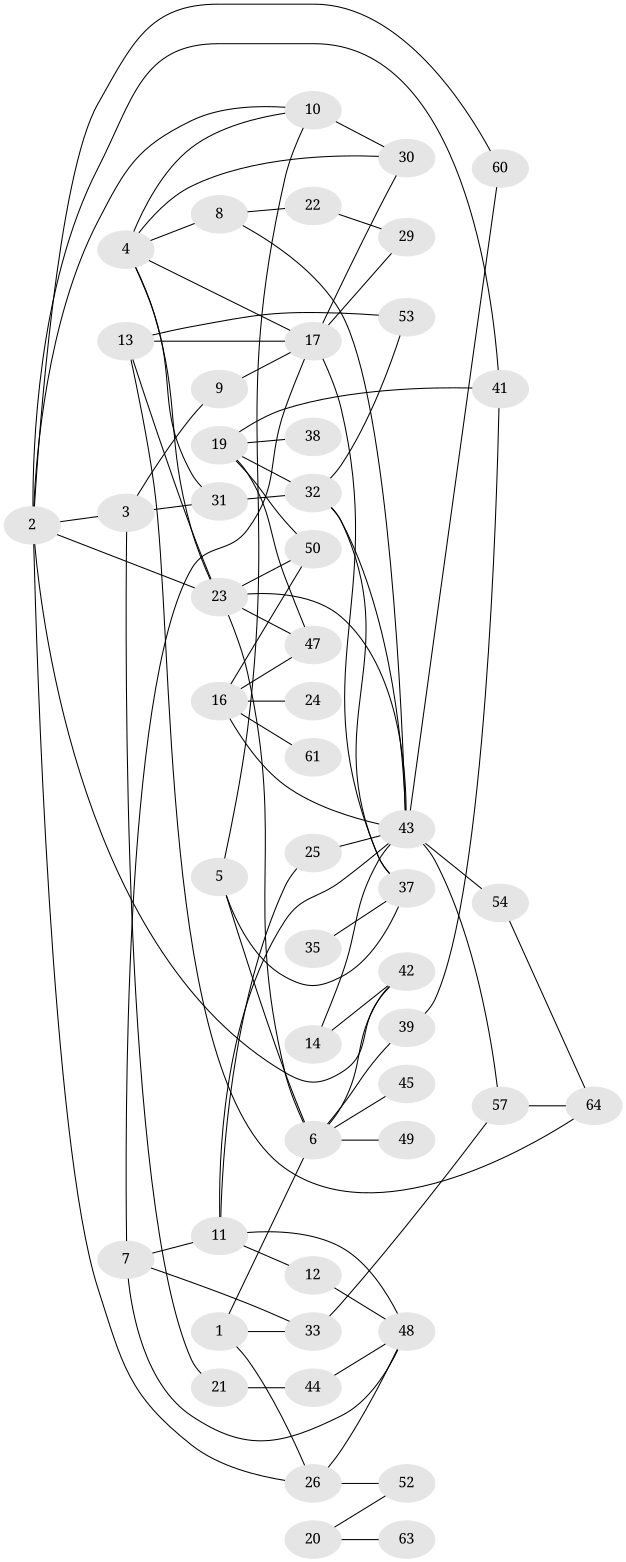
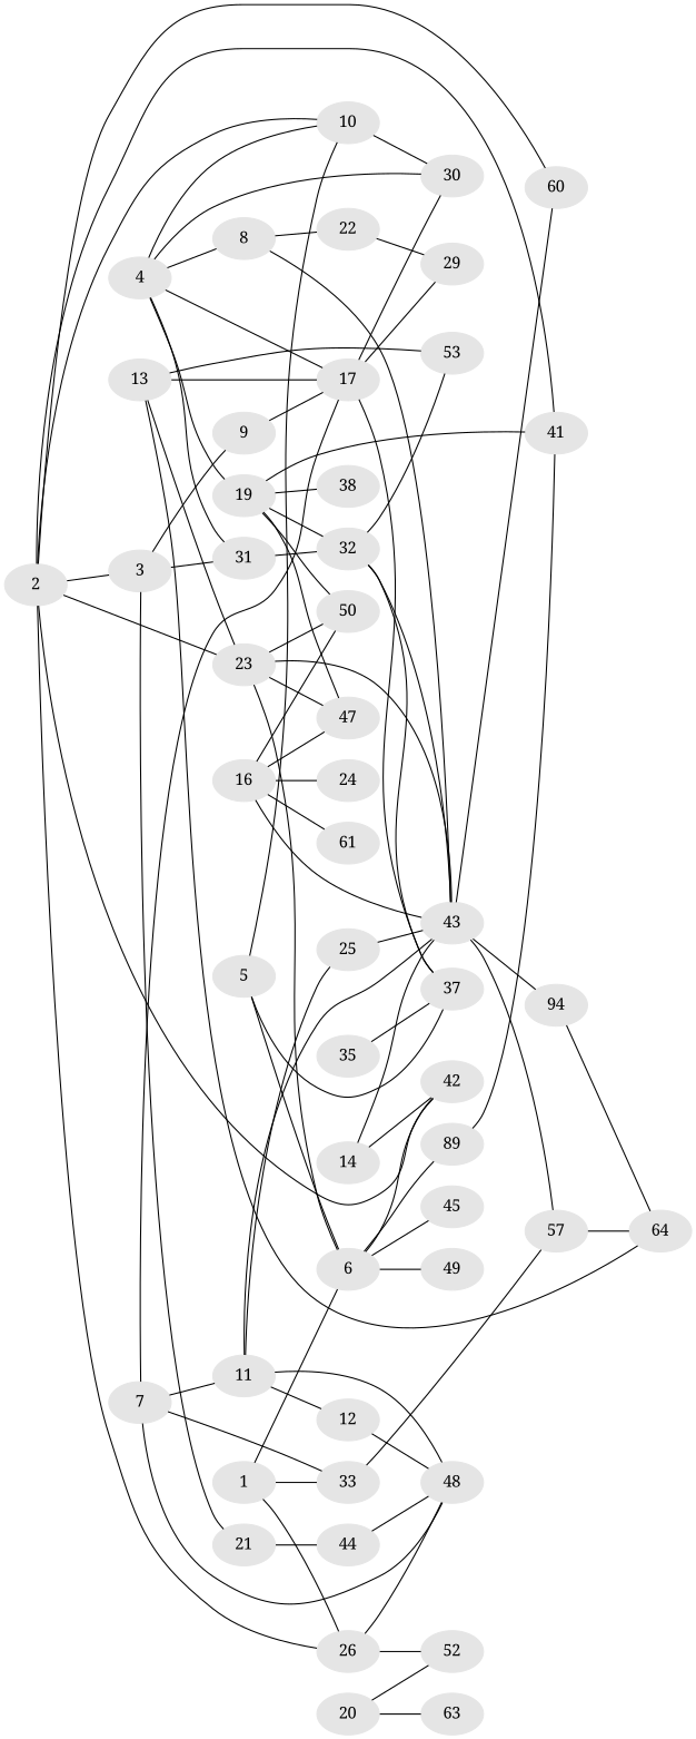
  graph {
    fontname="Noto Serif"
    rankdir=LR
    node [color=gray90 fontname="Noto Serif" style=filled]
    edge [fontname="Noto Serif" weight=1.0]
    1
    6
    26
    33
    42
-   39
+   39 [label=89]
    45
    49
    48
    52
    57
    2
    3
    10
    23
    41
    60
    9
    21
    31
    30
    14
    43
    47
    50
    17
    44
    32
    4
    8
    22
    37
    29
    5
    7
    11
    12
    25
-   54
+   54 [label=94]
    13
    53
    64
    19
    38
    16
    24
    61
    20
    63
    35
    1 -- 6
    1 -- 26
    1 -- 33
    6 -- 42
    6 -- 39
    6 -- 45
    6 -- 49
    26 -- 48
    26 -- 52
    33 -- 57
    39 -- 41
    57 -- 64
    2 -- 26
    2 -- 42 [weight=2.0]
    2 -- 3
    2 -- 10
    2 -- 23
    2 -- 41
    2 -- 60
    3 -- 9
    3 -- 21
    3 -- 31
    10 -- 30
    23 -- 6
    23 -- 43
    23 -- 47
    23 -- 50
    9 -- 17
    21 -- 44
    31 -- 32 [weight=2.0]
    14 -- 42
    14 -- 43
    43 -- 57
    43 -- 60
    43 -- 54
    17 -- 30
    17 -- 37
    17 -- 29
    44 -- 48
    32 -- 43
    32 -- 37
    32 -- 53
    4 -- 10
-   4 -- 23
+   4 -- 19
    4 -- 31
    4 -- 30 [weight=2.0]
    4 -- 17
    4 -- 8
    8 -- 43
    8 -- 22
    22 -- 29
    5 -- 6
    5 -- 10 [weight=2.0]
    5 -- 37
    7 -- 33
    7 -- 48
    7 -- 17
    7 -- 11
    11 -- 48
    11 -- 43
    11 -- 12 [weight=2.0]
    11 -- 25
    12 -- 48 [weight=2.0]
    25 -- 43
    54 -- 64
    13 -- 23
    13 -- 17 [weight=3.0]
    13 -- 53
    13 -- 64
    19 -- 41
    19 -- 47
    19 -- 50
    19 -- 32
    19 -- 38
    16 -- 43
    16 -- 47
    16 -- 50
    16 -- 24 [weight=2.0]
    16 -- 61
    20 -- 52
    20 -- 63
    35 -- 37
  }
